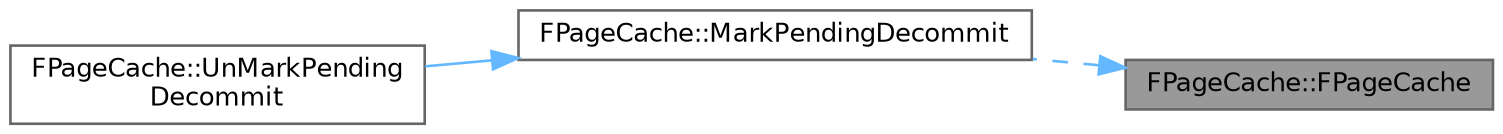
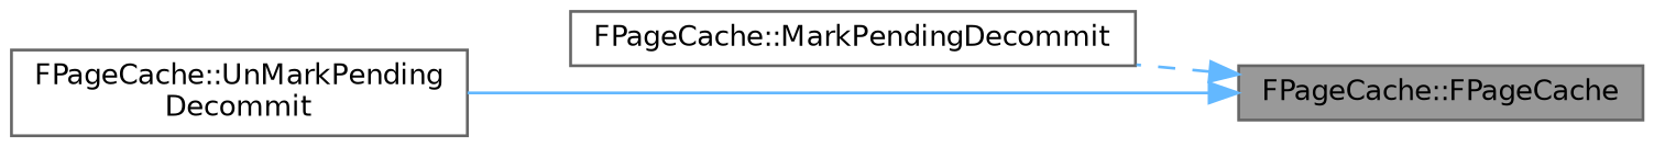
  digraph {
    rankdir=RL
    node [color=grey40 fillcolor=white fontname=Helvetica fontsize=10 shape=box style=filled]
    edge [color=steelblue1 dir=back fontname=Helvetica fontsize=10 labelfontname=Helvetica labelfontsize=10]
    n1 [color=gray40 fillcolor=grey60 fontcolor=black height=0.2 label="FPageCache::FPageCache" width=0.4]
    n2 [height=0.2 label="FPageCache::MarkPendingDecommit" width=0.4]
    n3 [height=0.2 label="FPageCache::UnMarkPending\lDecommit" width=0.4]
    n1 -> n2 [style=dashed]
-   n2 -> n3 [style=solid]
+   n1 -> n3 [style=solid]
  }
